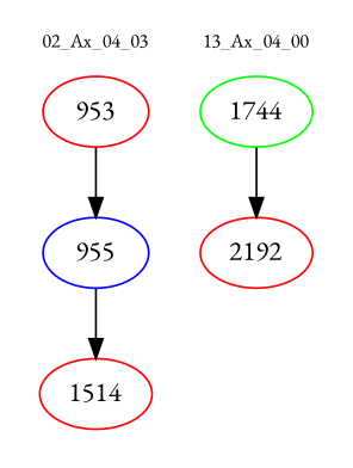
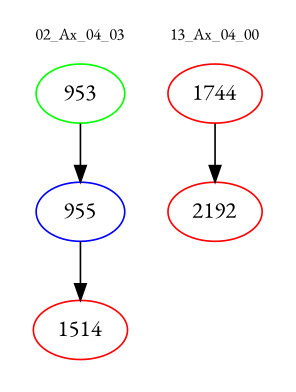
  digraph {
    fontname="EB Garamond"
    node [color=green fontname="EB Garamond"]
    edge [color=black fontname="EB Garamond"]
-   n1 [color=red label=953]
+   n1 [label=953]
    n2 [color=blue label=955]
    n3 [color=red label=1514]
-   n4 [label=1744]
+   n4 [color=red label=1744]
    n5 [color=red label=2192]
    subgraph cluster_1 {
      color=white
      fontsize=10
      label="02_Ax_04_03"
      n1
      n2
      n3
    }
    subgraph cluster_2 {
      color=white
      fontsize=10
      label="13_Ax_04_00"
      n4
      n5
    }
    n1 -> n2
    n2 -> n3
    n4 -> n5
  }
